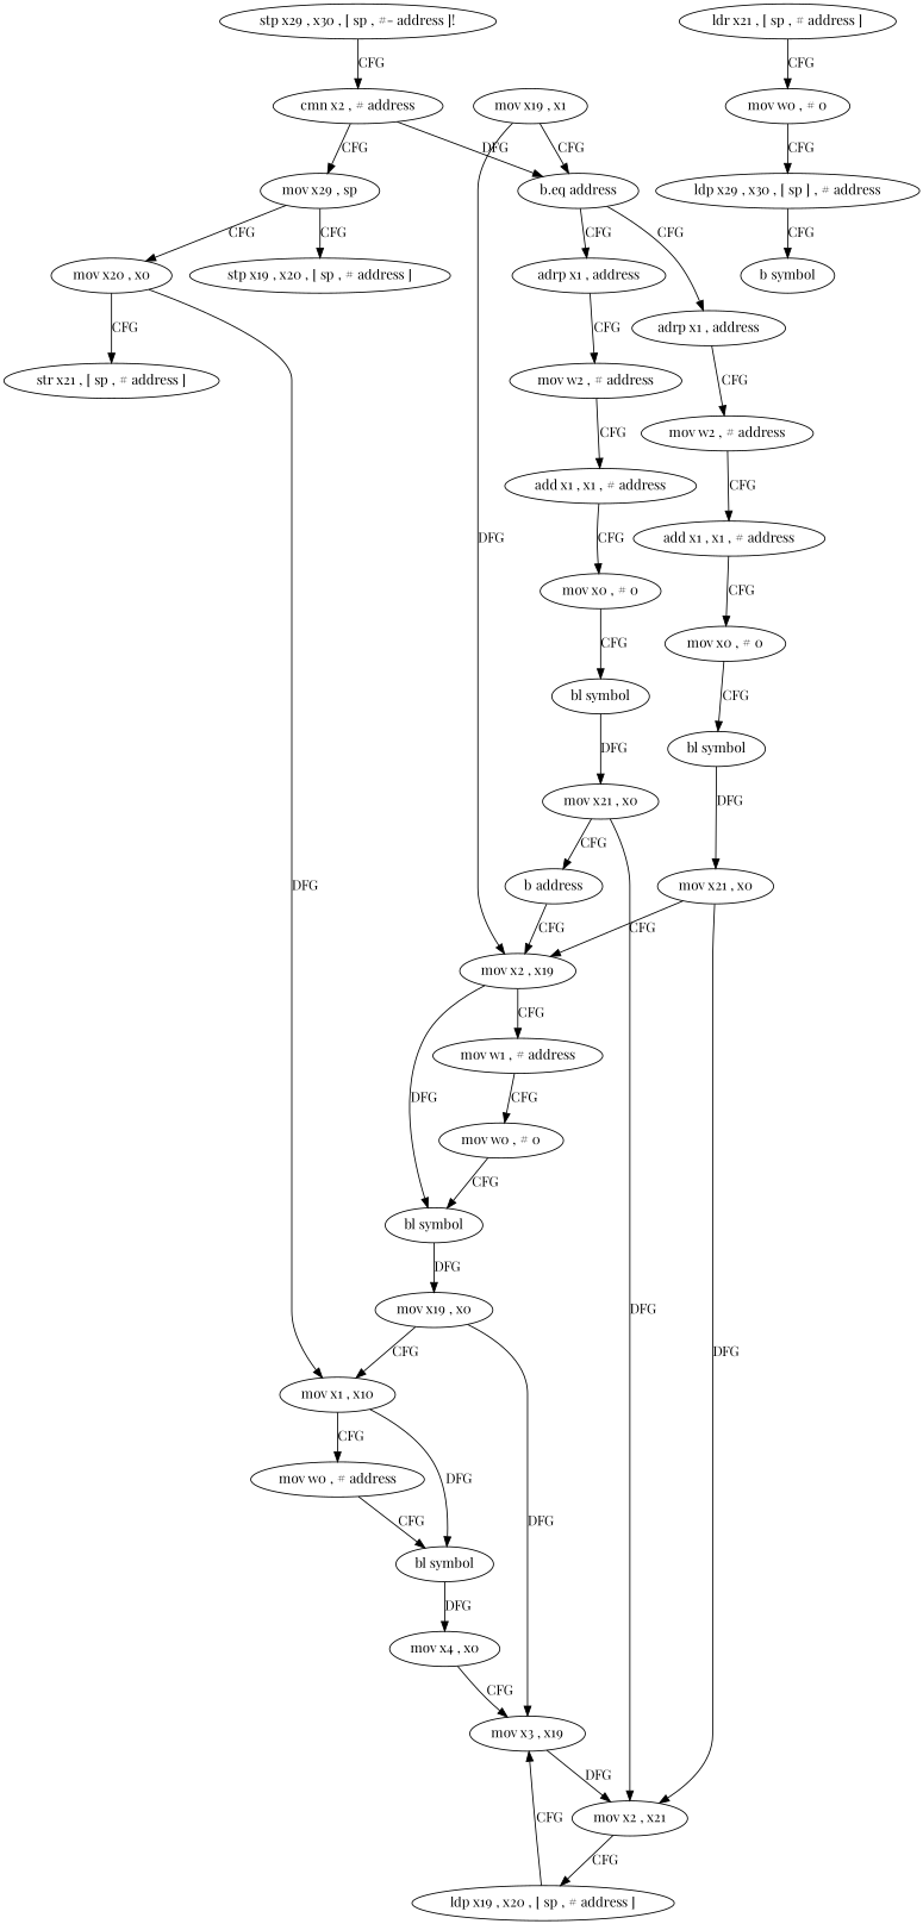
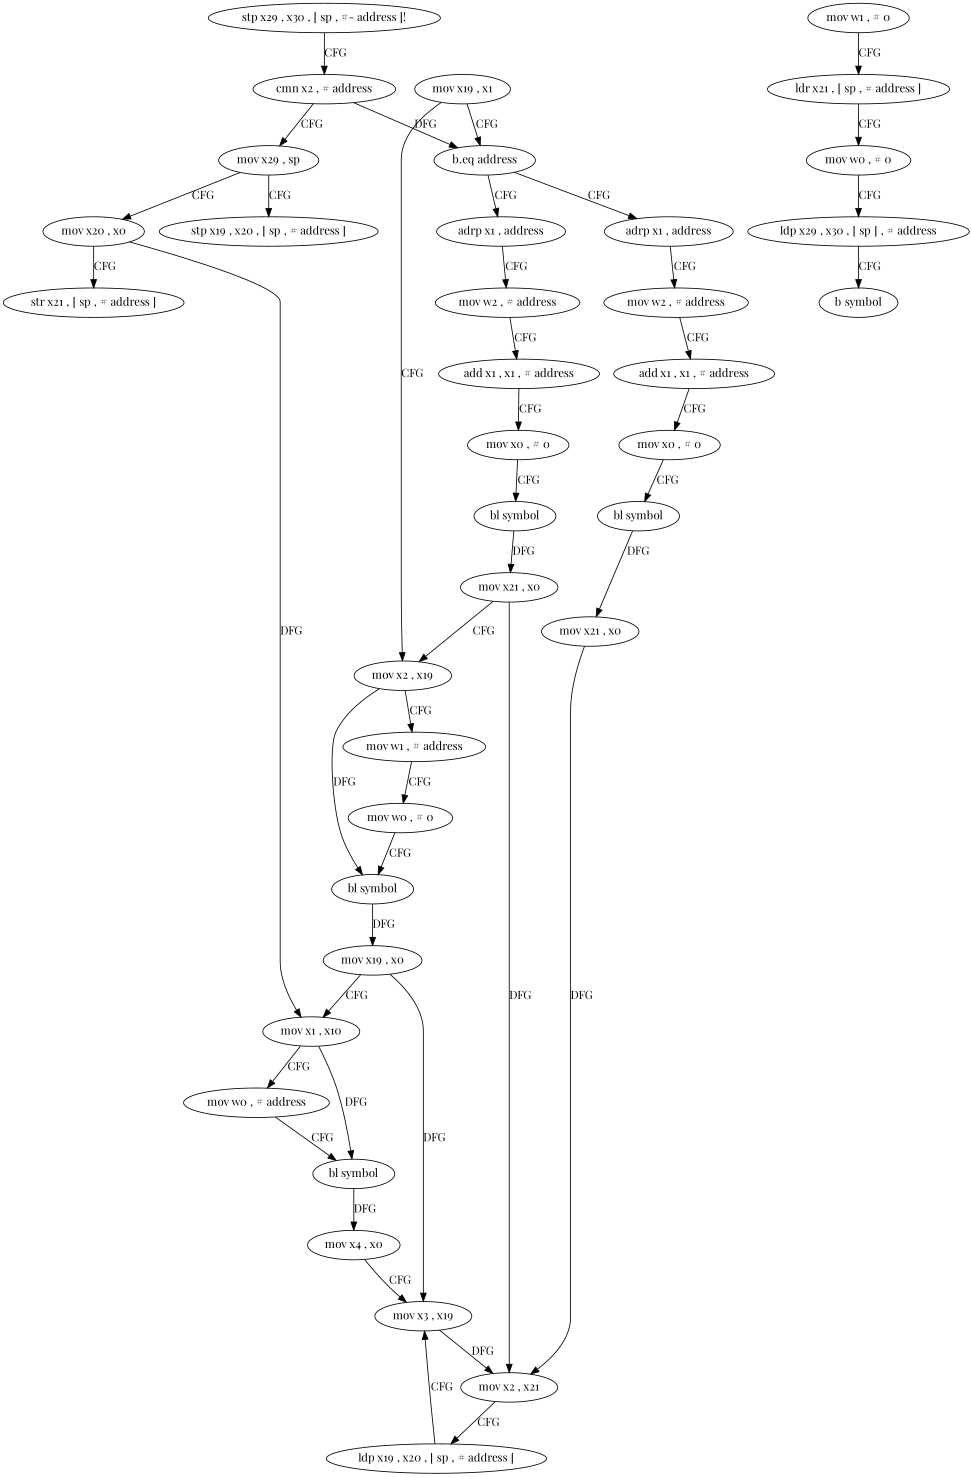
  digraph {
    fontname="Playfair Display"
    node [fontname="Playfair Display"]
    edge [fontname="Playfair Display"]
    n1 [label="stp x29 , x30 , [ sp , #- address ]!"]
    n2 [label="cmn x2 , # address"]
    n3 [label="mov x29 , sp"]
    n4 [label="b.eq address"]
    n5 [label="stp x19 , x20 , [ sp , # address ]"]
    n6 [label="mov x20 , x0"]
    n7 [label="adrp x1 , address"]
    n8 [label="adrp x1 , address"]
    n9 [label="str x21 , [ sp , # address ]"]
    n10 [label="mov x1 , x10"]
    n11 [label="mov w0 , # address"]
    n12 [label="bl symbol"]
    n13 [label="mov x19 , x1"]
    n14 [label="mov x2 , x19"]
    n15 [label="mov w1 , # address"]
    n16 [label="bl symbol"]
    n17 [label="mov w2 , # address"]
    n18 [label="mov w2 , # address"]
    n19 [label="add x1 , x1 , # address"]
    n20 [label="add x1 , x1 , # address"]
    n21 [label="mov x0 , # 0"]
    n22 [label="bl symbol"]
    n23 [label="mov x21 , x0"]
-   n24 [label="b address"]
    n25 [label="mov x2 , x21"]
    n26 [label="ldp x19 , x20 , [ sp , # address ]"]
    n27 [label="mov w0 , # 0"]
    n28 [label="mov x19 , x0"]
    n29 [label="mov x0 , # 0"]
    n30 [label="bl symbol"]
    n31 [label="mov x21 , x0"]
    n32 [label="mov x3 , x19"]
    n33 [label="mov x4 , x0"]
+   n34 [label="mov w1 , # 0"]
    n35 [label="ldr x21 , [ sp , # address ]"]
    n36 [label="mov w0 , # 0"]
    n37 [label="ldp x29 , x30 , [ sp ] , # address"]
    n38 [label="b symbol"]
    n1 -> n2 [label=CFG]
    n2 -> n3 [label=CFG]
    n2 -> n4 [label=DFG]
    n3 -> n5 [label=CFG]
    n3 -> n6 [label=CFG]
    n4 -> n7 [label=CFG]
    n4 -> n8 [label=CFG]
    n6 -> n9 [label=CFG]
    n6 -> n10 [label=DFG]
    n7 -> n17 [label=CFG]
    n8 -> n18 [label=CFG]
    n10 -> n11 [label=CFG]
    n10 -> n12 [label=DFG]
    n11 -> n12 [label=CFG]
    n12 -> n33 [label=DFG]
    n13 -> n4 [label=CFG]
-   n13 -> n14 [label=DFG]
+   n13 -> n14 [label=CFG]
    n14 -> n15 [label=CFG]
    n14 -> n16 [label=DFG]
    n15 -> n27 [label=CFG]
    n16 -> n28 [label=DFG]
    n17 -> n19 [label=CFG]
    n18 -> n20 [label=CFG]
    n19 -> n21 [label=CFG]
    n20 -> n29 [label=CFG]
    n21 -> n22 [label=CFG]
    n22 -> n23 [label=DFG]
-   n23 -> n24 [label=CFG]
    n23 -> n25 [label=DFG]
-   n24 -> n14 [label=CFG]
    n25 -> n26 [label=CFG]
    n26 -> n32 [label=CFG]
    n27 -> n16 [label=CFG]
    n28 -> n10 [label=CFG]
    n28 -> n32 [label=DFG]
    n29 -> n30 [label=CFG]
    n30 -> n31 [label=DFG]
    n31 -> n14 [label=CFG]
    n31 -> n25 [label=DFG]
    n32 -> n25 [label=DFG]
    n33 -> n32 [label=CFG]
+   n34 -> n35 [label=CFG]
    n35 -> n36 [label=CFG]
    n36 -> n37 [label=CFG]
    n37 -> n38 [label=CFG]
  }
